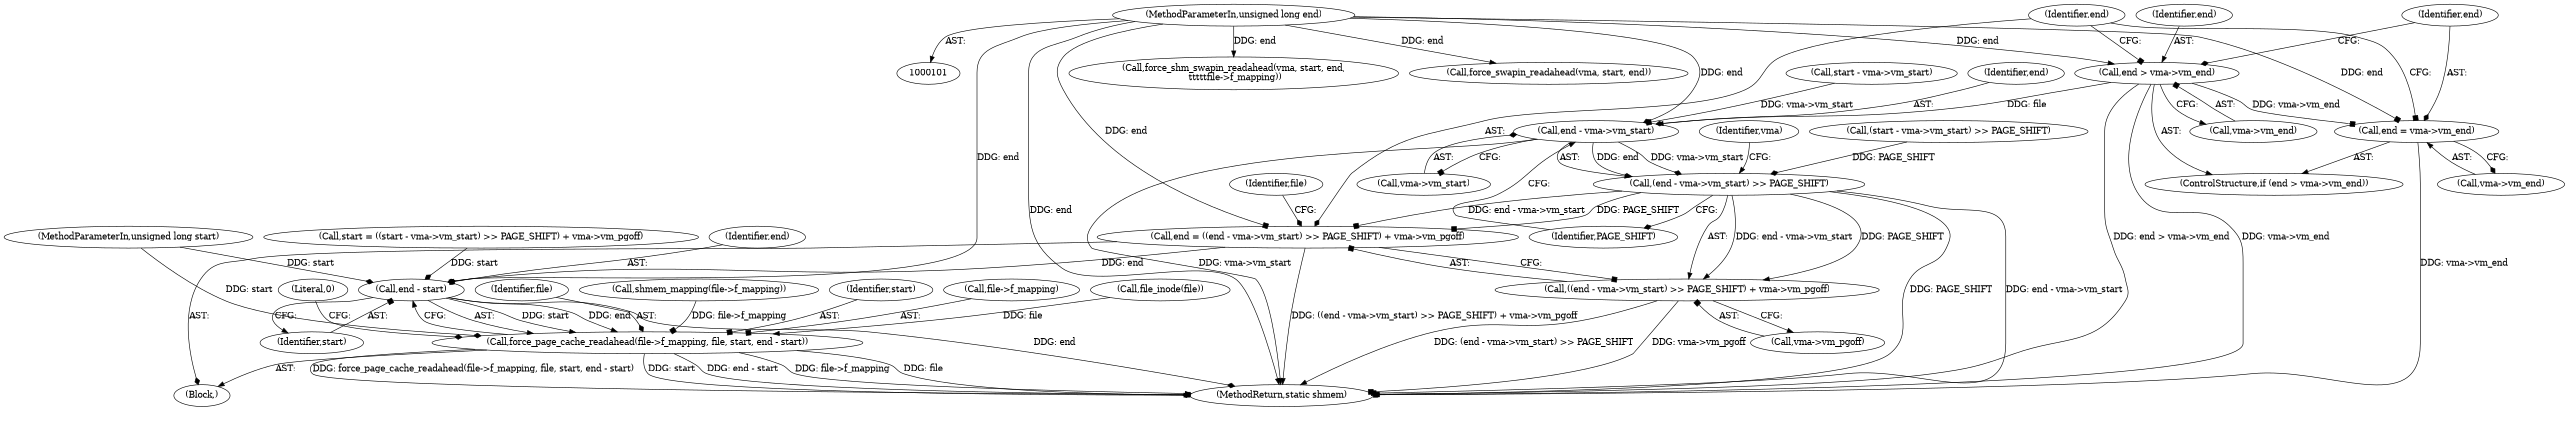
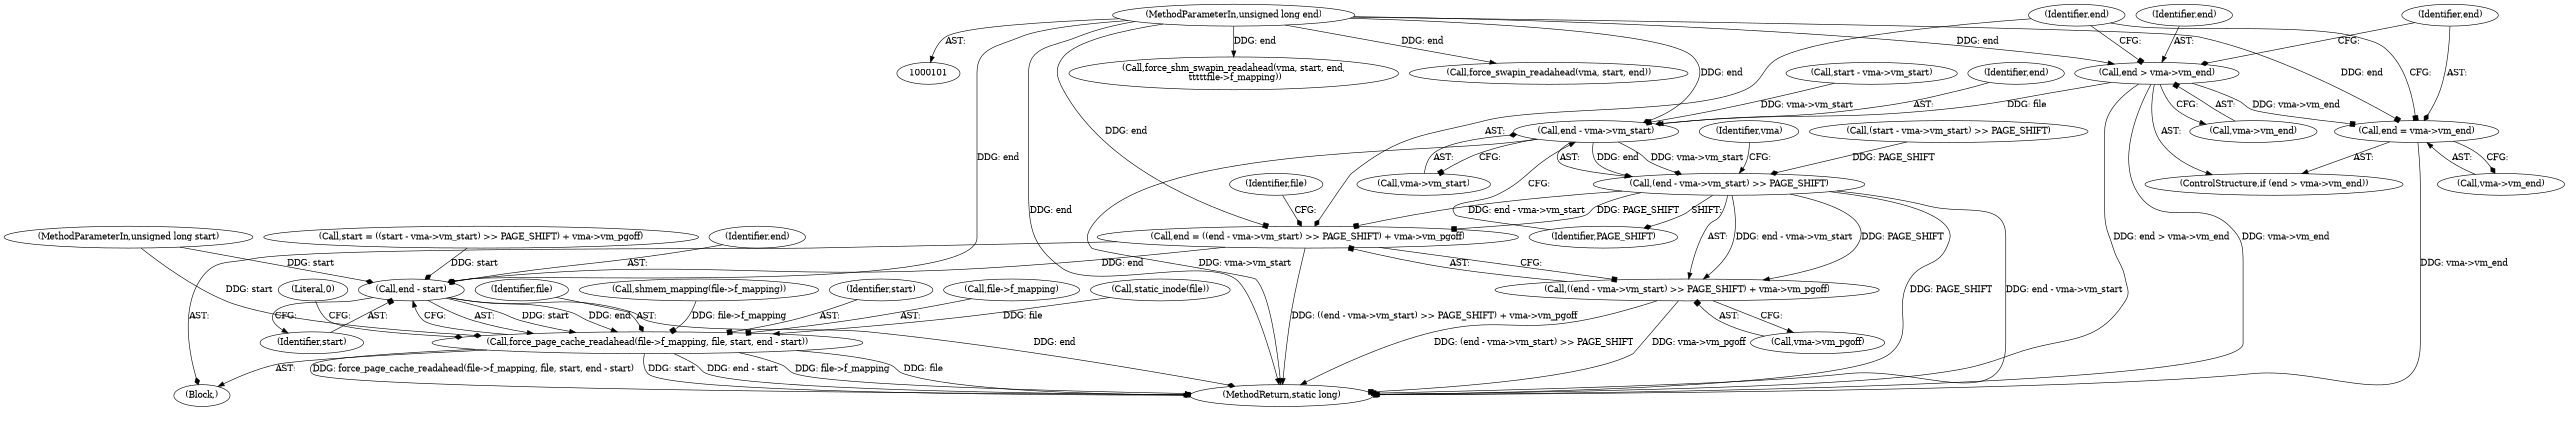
  digraph {
    edge [arrowhead=normal]
    n1 [label="(Call,end > vma->vm_end)"]
    n2 [label="(Call,end = vma->vm_end)"]
    n3 [label="(Call,end - vma->vm_start)"]
    n4 [label="(ControlStructure,if (end > vma->vm_end))"]
-   n5 [label="(MethodReturn,static shmem)"]
+   n5 [label="(MethodReturn,static long)"]
    n6 [label="(Call,vma->vm_end)"]
    n7 [label="(Call,vma->vm_end)"]
    n8 [label="(Call,(end - vma->vm_start) >> PAGE_SHIFT)"]
    n9 [label="(Call,vma->vm_start)"]
    n10 [label="(MethodParameterIn,unsigned long end)"]
    n11 [label="(Call,end = ((end - vma->vm_start) >> PAGE_SHIFT) + vma->vm_pgoff)"]
    n12 [label="(Call,end - start)"]
    n13 [label="(Call,force_shm_swapin_readahead(vma, start, end,\n \t\t\t\t\tfile->f_mapping))"]
    n14 [label="(Call,force_swapin_readahead(vma, start, end))"]
    1000101
    n16 [label="(Call,((end - vma->vm_start) >> PAGE_SHIFT) + vma->vm_pgoff)"]
    n17 [label="(Block,)"]
    n18 [label="(Call,force_page_cache_readahead(file->f_mapping, file, start, end - start))"]
    n19 [label="(Identifier,start)"]
    n20 [label="(Identifier,PAGE_SHIFT)"]
    n21 [label="(Call,vma->vm_pgoff)"]
    n22 [label="(Identifier,file)"]
    n23 [label="(Call,shmem_mapping(file->f_mapping))"]
    n24 [label="(Identifier,vma)"]
    n25 [label="(Call,(start - vma->vm_start) >> PAGE_SHIFT)"]
    n26 [label="(Identifier,end)"]
    n27 [label="(Identifier,end)"]
    n28 [label="(Identifier,start)"]
    n29 [label="(Call,file->f_mapping)"]
    n30 [label="(Identifier,end)"]
-   n31 [label="(Call,file_inode(file))"]
+   n31 [label="(Call,static_inode(file))"]
    n32 [label="(Literal,0)"]
    n33 [label="(Call,start - vma->vm_start)"]
    n34 [label="(Call,start = ((start - vma->vm_start) >> PAGE_SHIFT) + vma->vm_pgoff)"]
    n35 [label="(Identifier,file)"]
    n36 [label="(Identifier,end)"]
    n37 [label="(MethodParameterIn,unsigned long start)"]
    n38 [label="(Identifier,end)"]
    n1 -> n2 [arrowhead=box label="DDG: vma->vm_end"]
    n1 -> n3 [arrowhead=diamond label="DDG: file"]
    n1 -> n4 [label="AST: "]
    n1 -> n5 [label="DDG: end > vma->vm_end"]
    n1 -> n5 [label="DDG: vma->vm_end"]
    n1 -> n6 [label="CFG: "]
    n2 -> n4 [label="AST: "]
    n2 -> n5 [arrowhead=box label="DDG: vma->vm_end"]
    n2 -> n7 [arrowhead=diamond label="CFG: "]
    n3 -> n5 [label="DDG: vma->vm_start"]
    n3 -> n8 [label="AST: "]
    n3 -> n8 [label="DDG: end"]
    n3 -> n8 [arrowhead=diamond label="DDG: vma->vm_start"]
    n3 -> n9 [arrowhead=box label="CFG: "]
    n6 -> n1 [arrowhead=box label="AST: "]
    n7 -> n2 [label="AST: "]
    n8 -> n5 [label="DDG: PAGE_SHIFT"]
    n8 -> n5 [arrowhead=box label="DDG: end - vma->vm_start"]
    n8 -> n11 [arrowhead=box label="DDG: end - vma->vm_start"]
    n8 -> n11 [arrowhead=box label="DDG: PAGE_SHIFT"]
    n8 -> n16 [label="AST: "]
    n8 -> n16 [label="DDG: end - vma->vm_start"]
    n8 -> n16 [label="DDG: PAGE_SHIFT"]
-   n8 -> n20 [arrowhead=diamond label="CFG: "]
+   n8 -> n20 [arrowhead=diamond label="SHIFT: "]
    n9 -> n3 [arrowhead=diamond label="AST: "]
    n10 -> n1 [label="DDG: end"]
    n10 -> n2 [arrowhead=box label="DDG: end"]
    n10 -> n3 [arrowhead=diamond label="DDG: end"]
    n10 -> n5 [label="DDG: end"]
    n10 -> n11 [arrowhead=box label="DDG: end"]
    n10 -> n12 [arrowhead=diamond label="DDG: end"]
    n10 -> n13 [label="DDG: end"]
    n10 -> n14 [label="DDG: end"]
    n10 -> 1000101 [label="AST: "]
    n11 -> n5 [label="DDG: ((end - vma->vm_start) >> PAGE_SHIFT) + vma->vm_pgoff"]
    n11 -> n12 [arrowhead=diamond label="DDG: end"]
    n11 -> n16 [arrowhead=box label="CFG: "]
    n11 -> n17 [arrowhead=diamond label="AST: "]
    n12 -> n5 [arrowhead=diamond label="DDG: end"]
    n12 -> n18 [label="AST: "]
    n12 -> n18 [label="DDG: start"]
    n12 -> n18 [label="DDG: end"]
    n12 -> n19 [label="CFG: "]
    n16 -> n5 [label="DDG: (end - vma->vm_start) >> PAGE_SHIFT"]
    n16 -> n5 [arrowhead=box label="DDG: vma->vm_pgoff"]
    n16 -> n11 [arrowhead=box label="AST: "]
    n16 -> n21 [label="CFG: "]
    n18 -> n5 [label="DDG: file->f_mapping"]
    n18 -> n5 [arrowhead=diamond label="DDG: file"]
    n18 -> n5 [arrowhead=diamond label="DDG: force_page_cache_readahead(file->f_mapping, file, start, end - start)"]
    n18 -> n5 [label="DDG: start"]
    n18 -> n5 [arrowhead=box label="DDG: end - start"]
    n18 -> n12 [label="CFG: "]
    n18 -> n17 [label="AST: "]
    n19 -> n12 [arrowhead=box label="AST: "]
    n20 -> n3 [label="CFG: "]
    n21 -> n16 [arrowhead=box label="AST: "]
    n22 -> n18 [arrowhead=diamond label="AST: "]
    n23 -> n18 [arrowhead=box label="DDG: file->f_mapping"]
    n24 -> n8 [label="CFG: "]
    n25 -> n8 [arrowhead=diamond label="DDG: PAGE_SHIFT"]
    n26 -> n1 [label="AST: "]
    n27 -> n1 [arrowhead=box label="CFG: "]
    n27 -> n2 [arrowhead=box label="CFG: "]
    n27 -> n11 [arrowhead=diamond label="AST: "]
    n28 -> n18 [arrowhead=box label="AST: "]
    n29 -> n18 [arrowhead=box label="AST: "]
    n30 -> n3 [label="AST: "]
    n31 -> n18 [label="DDG: file"]
    n32 -> n18 [arrowhead=diamond label="CFG: "]
    n33 -> n3 [arrowhead=box label="DDG: vma->vm_start"]
    n34 -> n12 [arrowhead=diamond label="DDG: start"]
    n35 -> n11 [arrowhead=diamond label="CFG: "]
    n36 -> n12 [arrowhead=box label="AST: "]
    n37 -> n12 [arrowhead=diamond label="DDG: start"]
    n37 -> n18 [arrowhead=diamond label="DDG: start"]
    n38 -> n1 [arrowhead=diamond label="CFG: "]
    n38 -> n2 [arrowhead=diamond label="AST: "]
  }
